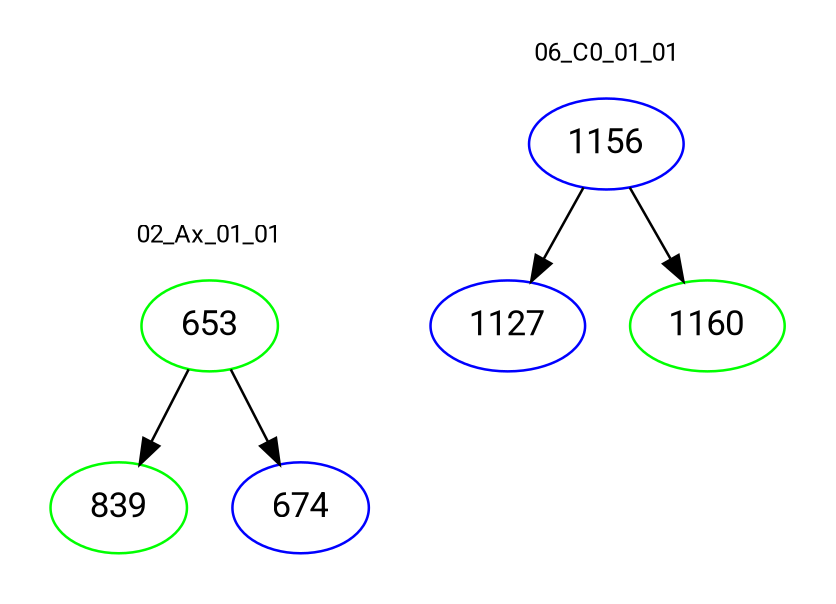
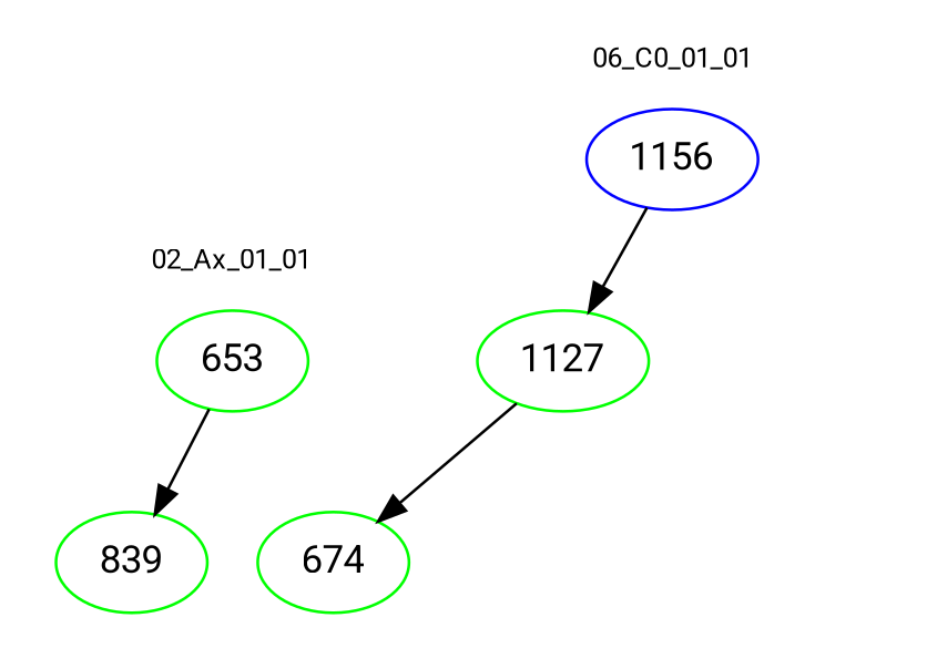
  digraph {
    fontname=Roboto
    node [color=green fontname=Roboto]
    edge [color=black fontname=Roboto]
    n1 [label=653]
    n2 [label=839]
-   n3 [color=blue label=674]
+   n3 [label=674]
    n4 [color=blue label=1156]
-   n5 [color=blue label=1127]
-   n6 [label=1160]
+   n5 [label=1127]
    subgraph cluster_1 {
      color=white
      fontsize=10
      label="02_Ax_01_01"
      n1
      n2
      n3
    }
    subgraph cluster_2 {
      color=white
      fontsize=10
      label="06_C0_01_01"
      n4
      n5
-     n6
    }
    n1 -> n2
-   n1 -> n3
+   n5 -> n3
    n4 -> n5
-   n4 -> n6
  }
